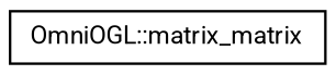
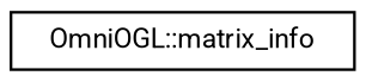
  digraph {
    rankdir=LR
    fontname=Roboto
-   n1 [color=black fillcolor=white fontname=Roboto fontsize=10 height=0.2 label="OmniOGL::matrix_matrix" shape=record style=filled width=0.4]
+   n1 [color=black fillcolor=white fontname=Roboto fontsize=10 height=0.2 label="OmniOGL::matrix_info" shape=record style=filled width=0.4]
  }
